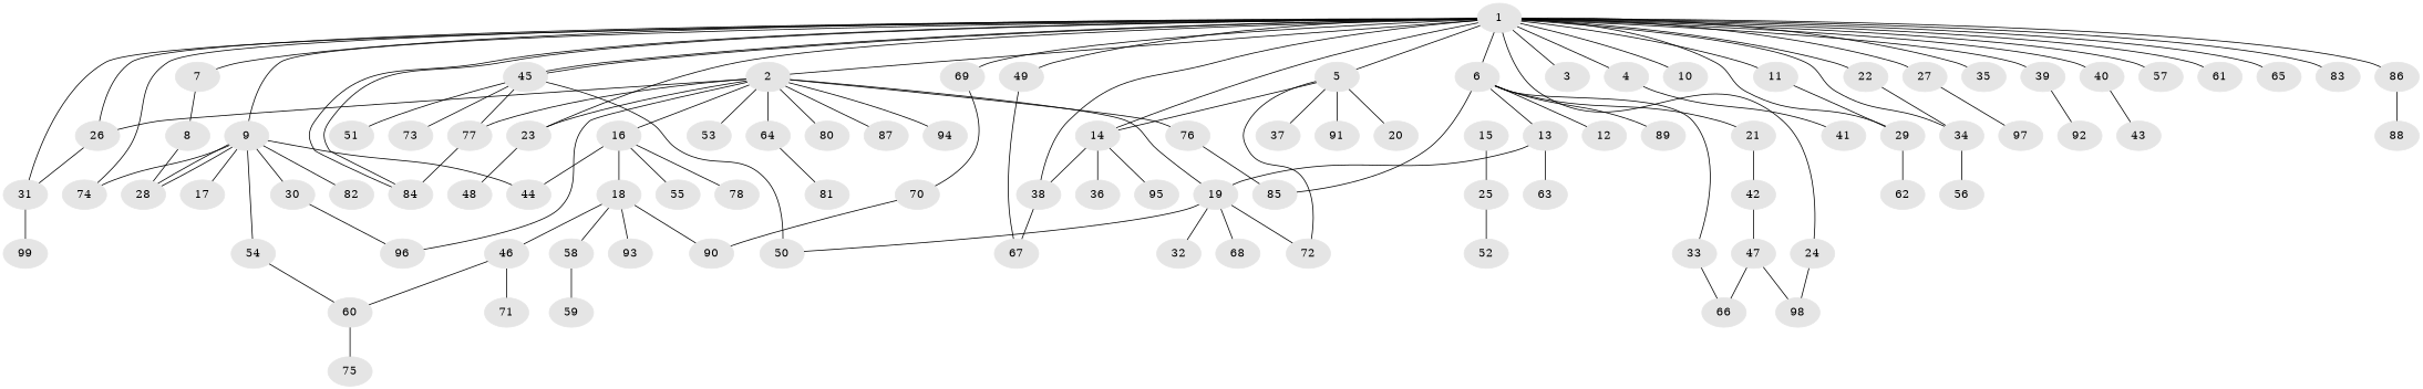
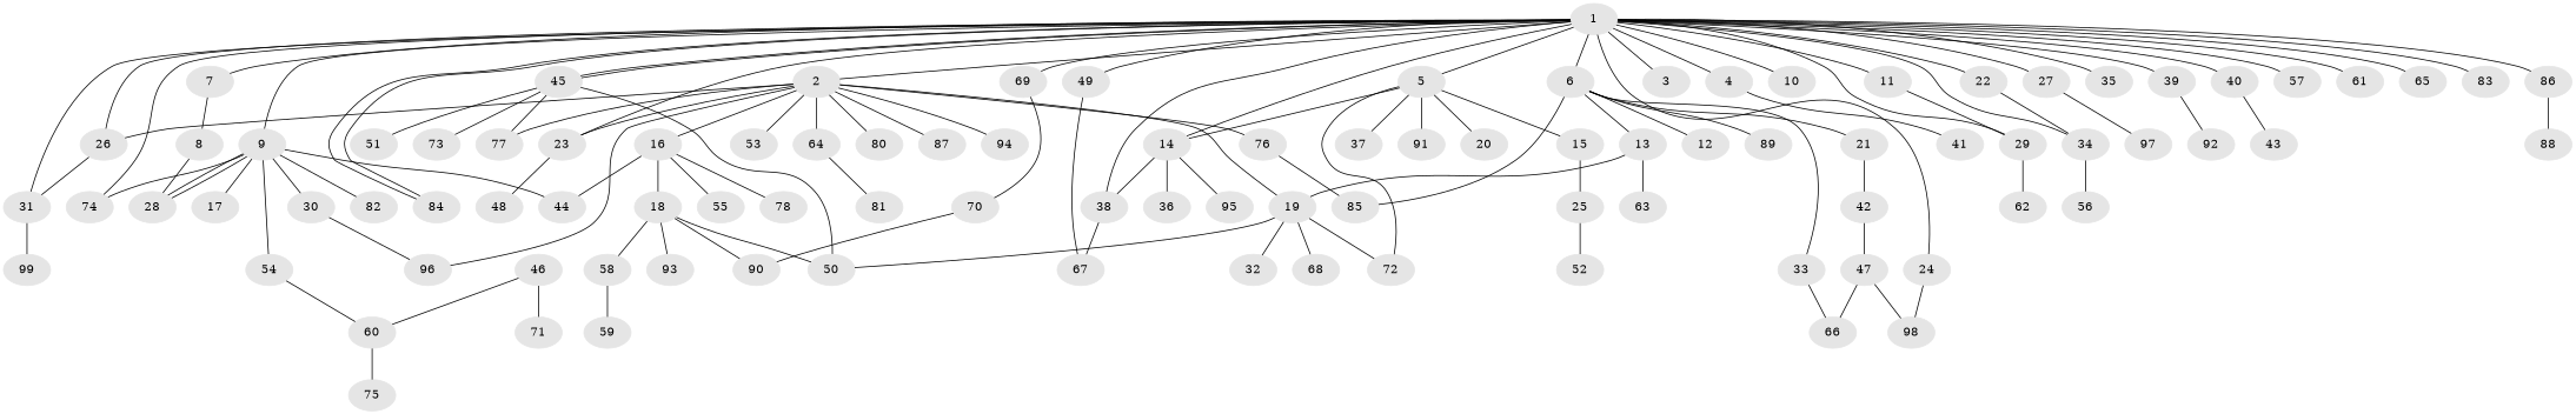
  graph {
    node [color=gray90 style=filled]
    1
    2
    3
    4
    5
    6
    7
    9
    10
    11
    14
    22
    23
    24
    26
    27
    29
    31
    34
    35
    38
    39
    40
    45
    49
    57
    61
    65
    69
    74
    83
    84
    86
    16
    19
    53
    64
    76
    77
    80
    87
    94
    96
    41
    15
    20
    37
    72
    91
    12
    13
    21
    33
    85
    89
    8
    28
    17
    30
    44
    54
    82
    36
    95
    48
    98
    97
    62
    n69 [label=99]
    56
    67
    92
    43
    50
    51
    73
    70
    88
    18
    55
    78
    46
    58
    90
    93
    32
    68
    81
    25
    63
    42
    66
    60
    52
    71
    59
    47
    75
    1 -- 2
    1 -- 3
    1 -- 4
    1 -- 5
    1 -- 6
    1 -- 7
    1 -- 9
    1 -- 10
    1 -- 11
    1 -- 14
    1 -- 22
    1 -- 23
    1 -- 24
    1 -- 26
    1 -- 27
    1 -- 29
    1 -- 31
    1 -- 34
    1 -- 35
    1 -- 38
    1 -- 39
    1 -- 40
    1 -- 45
    1 -- 45
    1 -- 49
    1 -- 57
    1 -- 61
    1 -- 65
    1 -- 69
    1 -- 74
    1 -- 83
    1 -- 84
    1 -- 84
    1 -- 86
    2 -- 23
    2 -- 26
    2 -- 16
    2 -- 19
    2 -- 53
    2 -- 64
    2 -- 76
    2 -- 77
    2 -- 80
    2 -- 87
    2 -- 94
    2 -- 96
    4 -- 41
    5 -- 14
+   5 -- 15
    5 -- 20
    5 -- 37
    5 -- 72
    5 -- 91
    6 -- 12
    6 -- 13
    6 -- 21
    6 -- 33
    6 -- 85
    6 -- 89
    7 -- 8
    9 -- 74
    9 -- 28
    9 -- 28
    9 -- 17
    9 -- 30
    9 -- 44
    9 -- 54
    9 -- 82
    11 -- 29
    14 -- 38
    14 -- 36
    14 -- 95
    22 -- 34
    23 -- 48
    24 -- 98
    26 -- 31
    27 -- 97
    29 -- 62
    31 -- n69
    34 -- 56
    38 -- 67
    39 -- 92
    40 -- 43
    45 -- 77
    45 -- 50
    45 -- 51
    45 -- 73
    49 -- 67
    69 -- 70
    86 -- 88
    16 -- 44
    16 -- 18
    16 -- 55
    16 -- 78
    19 -- 72
    19 -- 50
    19 -- 32
    19 -- 68
    64 -- 81
    76 -- 85
-   77 -- 84
    15 -- 25
    13 -- 19
    13 -- 63
    21 -- 42
    33 -- 66
    8 -- 28
    30 -- 96
    54 -- 60
    70 -- 90
-   18 -- 46
+   18 -- 50
    18 -- 58
    18 -- 90
    18 -- 93
    46 -- 60
    46 -- 71
    58 -- 59
    25 -- 52
    42 -- 47
    60 -- 75
    47 -- 98
    47 -- 66
  }
